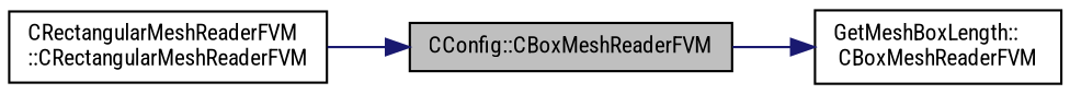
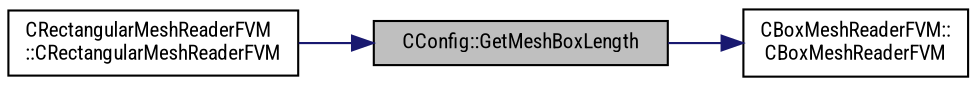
  digraph {
    fontname="Roboto Condensed"
    rankdir=RL
    node [color=black fillcolor=white fontname="Roboto Condensed" fontsize=10 shape=record style=filled]
    edge [color=midnightblue dir=back fontname="Roboto Condensed" fontsize=10 labelfontname=Helvetica labelfontsize=10 style=solid]
-   n1 [fillcolor=grey75 fontcolor=black height=0.2 label="CConfig::CBoxMeshReaderFVM" width=0.4]
+   n1 [fillcolor=grey75 fontcolor=black height=0.2 label="CConfig::GetMeshBoxLength" width=0.4]
    n2 [height=0.2 label="CRectangularMeshReaderFVM\l::CRectangularMeshReaderFVM" width=0.4]
-   n3 [height=0.2 label="GetMeshBoxLength::\lCBoxMeshReaderFVM" width=0.4]
+   n3 [height=0.2 label="CBoxMeshReaderFVM::\lCBoxMeshReaderFVM" width=0.4]
    n1 -> n2
    n3 -> n1
  }
